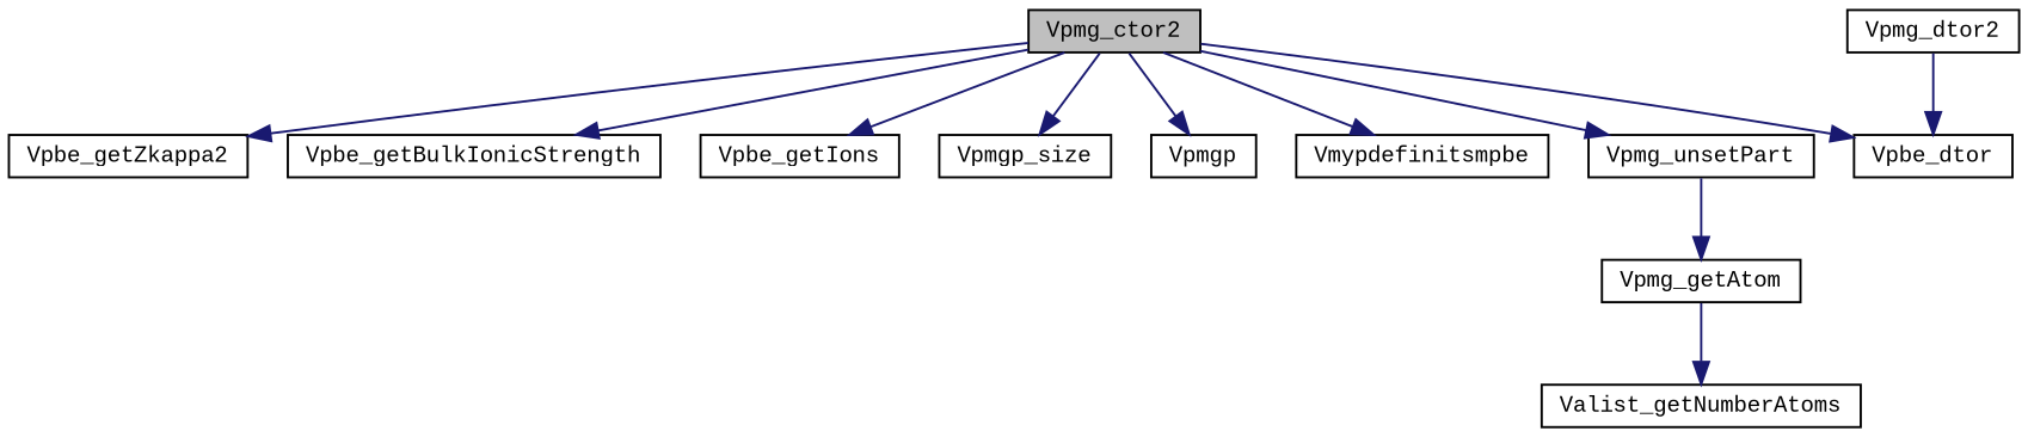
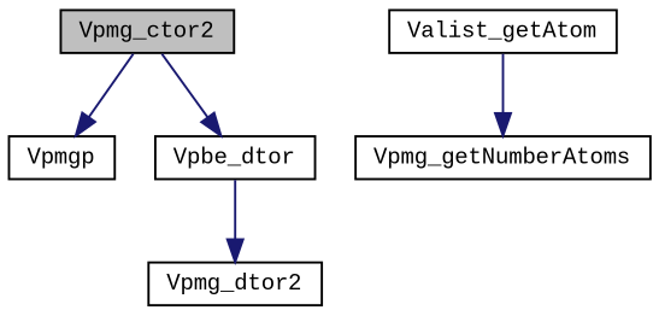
  digraph {
    fontname="Liberation Mono"
    rankdir=TB
    node [color=black fillcolor=white fontname="Liberation Mono" fontsize=10 shape=record style=filled]
    edge [color=midnightblue fontname="Liberation Mono" fontsize=10 labelfontname=FreeSans labelfontsize=10 style=solid]
    n1 [fillcolor=grey75 fontcolor=black height=0.2 label=Vpmg_ctor2 width=0.4]
-   n2 [height=0.2 label=Vpbe_getZkappa2 width=0.4]
-   n3 [height=0.2 label=Vpbe_getBulkIonicStrength width=0.4]
-   n4 [height=0.2 label=Vpbe_getIons width=0.4]
-   n5 [height=0.2 label=Vpmgp_size width=0.4]
    n6 [height=0.2 label=Vpmgp width=0.4]
-   n7 [height=0.2 label=Vmypdefinitsmpbe width=0.4]
-   n8 [height=0.2 label=Vpmg_unsetPart width=0.4]
    n9 [height=0.2 label=Vpbe_dtor width=0.4]
-   n10 [height=0.2 label=Vpmg_getAtom width=0.4]
+   n10 [height=0.2 label=Valist_getAtom width=0.4]
    n11 [height=0.2 label=Vpmg_dtor2 width=0.4]
-   n12 [height=0.2 label=Valist_getNumberAtoms width=0.4]
-   n1 -> n2
-   n1 -> n3
-   n1 -> n4
-   n1 -> n5
+   n12 [height=0.2 label=Vpmg_getNumberAtoms width=0.4]
    n1 -> n6
-   n1 -> n7
-   n1 -> n8
    n1 -> n9
-   n8 -> n10
-   n11 -> n9
+   n9 -> n11
    n10 -> n12
  }
